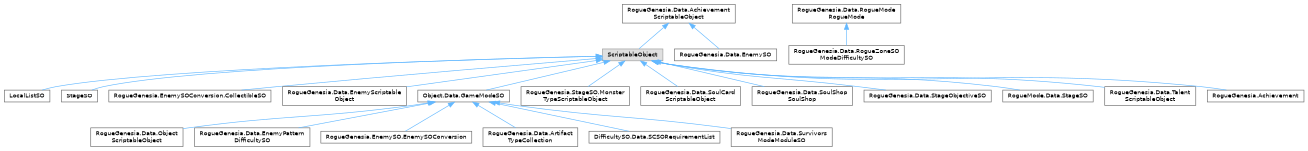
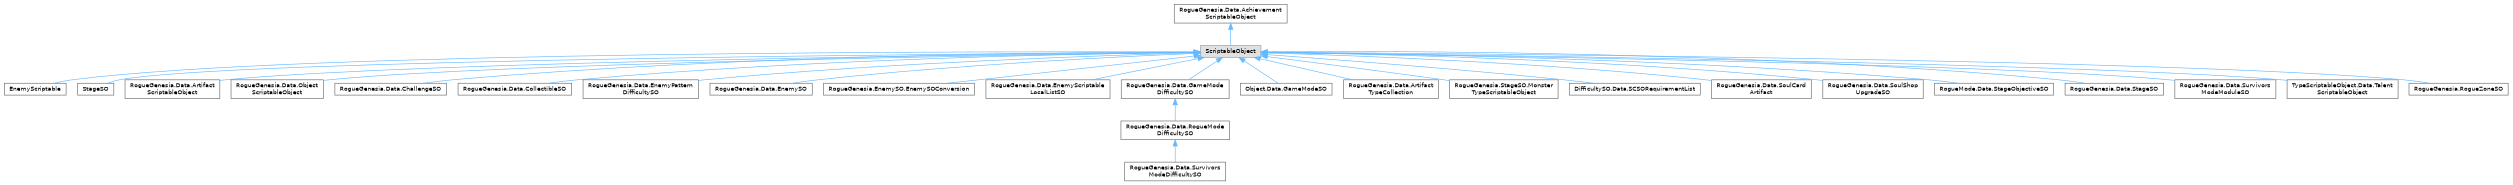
  digraph {
    fontname="DejaVu Sans"
    rankdir=TB
    node [color=grey40 fillcolor=white fontname="DejaVu Sans" fontsize=10 shape=box style=filled]
    edge [color=steelblue1 dir=back fontname="DejaVu Sans" fontsize=10 labelfontname=Helvetica labelfontsize=10 style=solid]
    n1 [color=grey60 fillcolor="#E0E0E0" height=0.2 label=ScriptableObject width=0.4]
-   n2 [height=0.2 label=LocalListSO width=0.4]
+   n2 [height=0.2 label=EnemyScriptable width=0.4]
    n3 [height=0.2 label=StageSO width=0.4]
+   n4 [height=0.2 label="RogueGenesia.Data.Artifact\lScriptableObject" width=0.4]
    n5 [height=0.2 label="RogueGenesia.Data.Object\lScriptableObject" width=0.4]
-   n7 [height=0.2 label="RogueGenesia.EnemySOConversion.CollectibleSO" width=0.4]
+   n6 [height=0.2 label="RogueGenesia.Data.ChallengeSO" width=0.4]
+   n7 [height=0.2 label="RogueGenesia.Data.CollectibleSO" width=0.4]
    n8 [height=0.2 label="RogueGenesia.Data.EnemyPattern\lDifficultySO" width=0.4]
    n9 [height=0.2 label="RogueGenesia.Data.EnemySO" width=0.4]
    n10 [height=0.2 label="RogueGenesia.EnemySO.EnemySOConversion" width=0.4]
-   n11 [height=0.2 label="RogueGenesia.Data.EnemyScriptable\lObject" width=0.4]
+   n11 [height=0.2 label="RogueGenesia.Data.EnemyScriptable\lLocalListSO" width=0.4]
+   n12 [height=0.2 label="RogueGenesia.Data.GameMode\lDifficultySO" width=0.4]
    n13 [height=0.2 label="Object.Data.GameModeSO" width=0.4]
    n14 [height=0.2 label="RogueGenesia.Data.Artifact\lTypeCollection" width=0.4]
    n15 [height=0.2 label="RogueGenesia.StageSO.Monster\lTypeScriptableObject" width=0.4]
    n16 [height=0.2 label="DifficultySO.Data.SCSORequirementList" width=0.4]
-   n17 [height=0.2 label="RogueGenesia.Data.SoulCard\lScriptableObject" width=0.4]
-   n18 [height=0.2 label="RogueGenesia.Data.SoulShop\lSoulShop" width=0.4]
-   n19 [height=0.2 label="RogueGenesia.Data.StageObjectiveSO" width=0.4]
-   n20 [height=0.2 label="RogueMode.Data.StageSO" width=0.4]
+   n17 [height=0.2 label="RogueGenesia.Data.SoulCard\lArtifact" width=0.4]
+   n18 [height=0.2 label="RogueGenesia.Data.SoulShop\lUpgradeSO" width=0.4]
+   n19 [height=0.2 label="RogueMode.Data.StageObjectiveSO" width=0.4]
+   n20 [height=0.2 label="RogueGenesia.Data.StageSO" width=0.4]
    n21 [height=0.2 label="RogueGenesia.Data.Survivors\lModeModuleSO" width=0.4]
-   n22 [height=0.2 label="RogueGenesia.Data.Talent\lScriptableObject" width=0.4]
-   n23 [height=0.2 label="RogueGenesia.Achievement" width=0.4]
+   n22 [height=0.2 label="TypeScriptableObject.Data.Talent\lScriptableObject" width=0.4]
+   n23 [height=0.2 label="RogueGenesia.RogueZoneSO" width=0.4]
    n24 [height=0.2 label="RogueGenesia.Data.Achievement\lScriptableObject" width=0.4]
-   n25 [height=0.2 label="RogueGenesia.Data.RogueMode\lRogueMode" width=0.4]
-   n26 [height=0.2 label="RogueGenesia.Data.RogueZoneSO\lModeDifficultySO" width=0.4]
+   n25 [height=0.2 label="RogueGenesia.Data.RogueMode\lDifficultySO" width=0.4]
+   n26 [height=0.2 label="RogueGenesia.Data.Survivors\lModeDifficultySO" width=0.4]
    n1 -> n2
    n1 -> n3
-   n13 -> n5
+   n1 -> n4
+   n1 -> n5
+   n1 -> n6
    n1 -> n7
-   n13 -> n8
-   n24 -> n9
-   n13 -> n10
+   n1 -> n8
+   n1 -> n9
+   n1 -> n10
    n1 -> n11
+   n1 -> n12
    n1 -> n13
-   n13 -> n14
+   n1 -> n14
    n1 -> n15
-   n13 -> n16
+   n1 -> n16
    n1 -> n17
    n1 -> n18
    n1 -> n19
    n1 -> n20
-   n13 -> n21
+   n1 -> n21
    n1 -> n22
    n1 -> n23
+   n12 -> n25
    n24 -> n1
    n25 -> n26
  }
